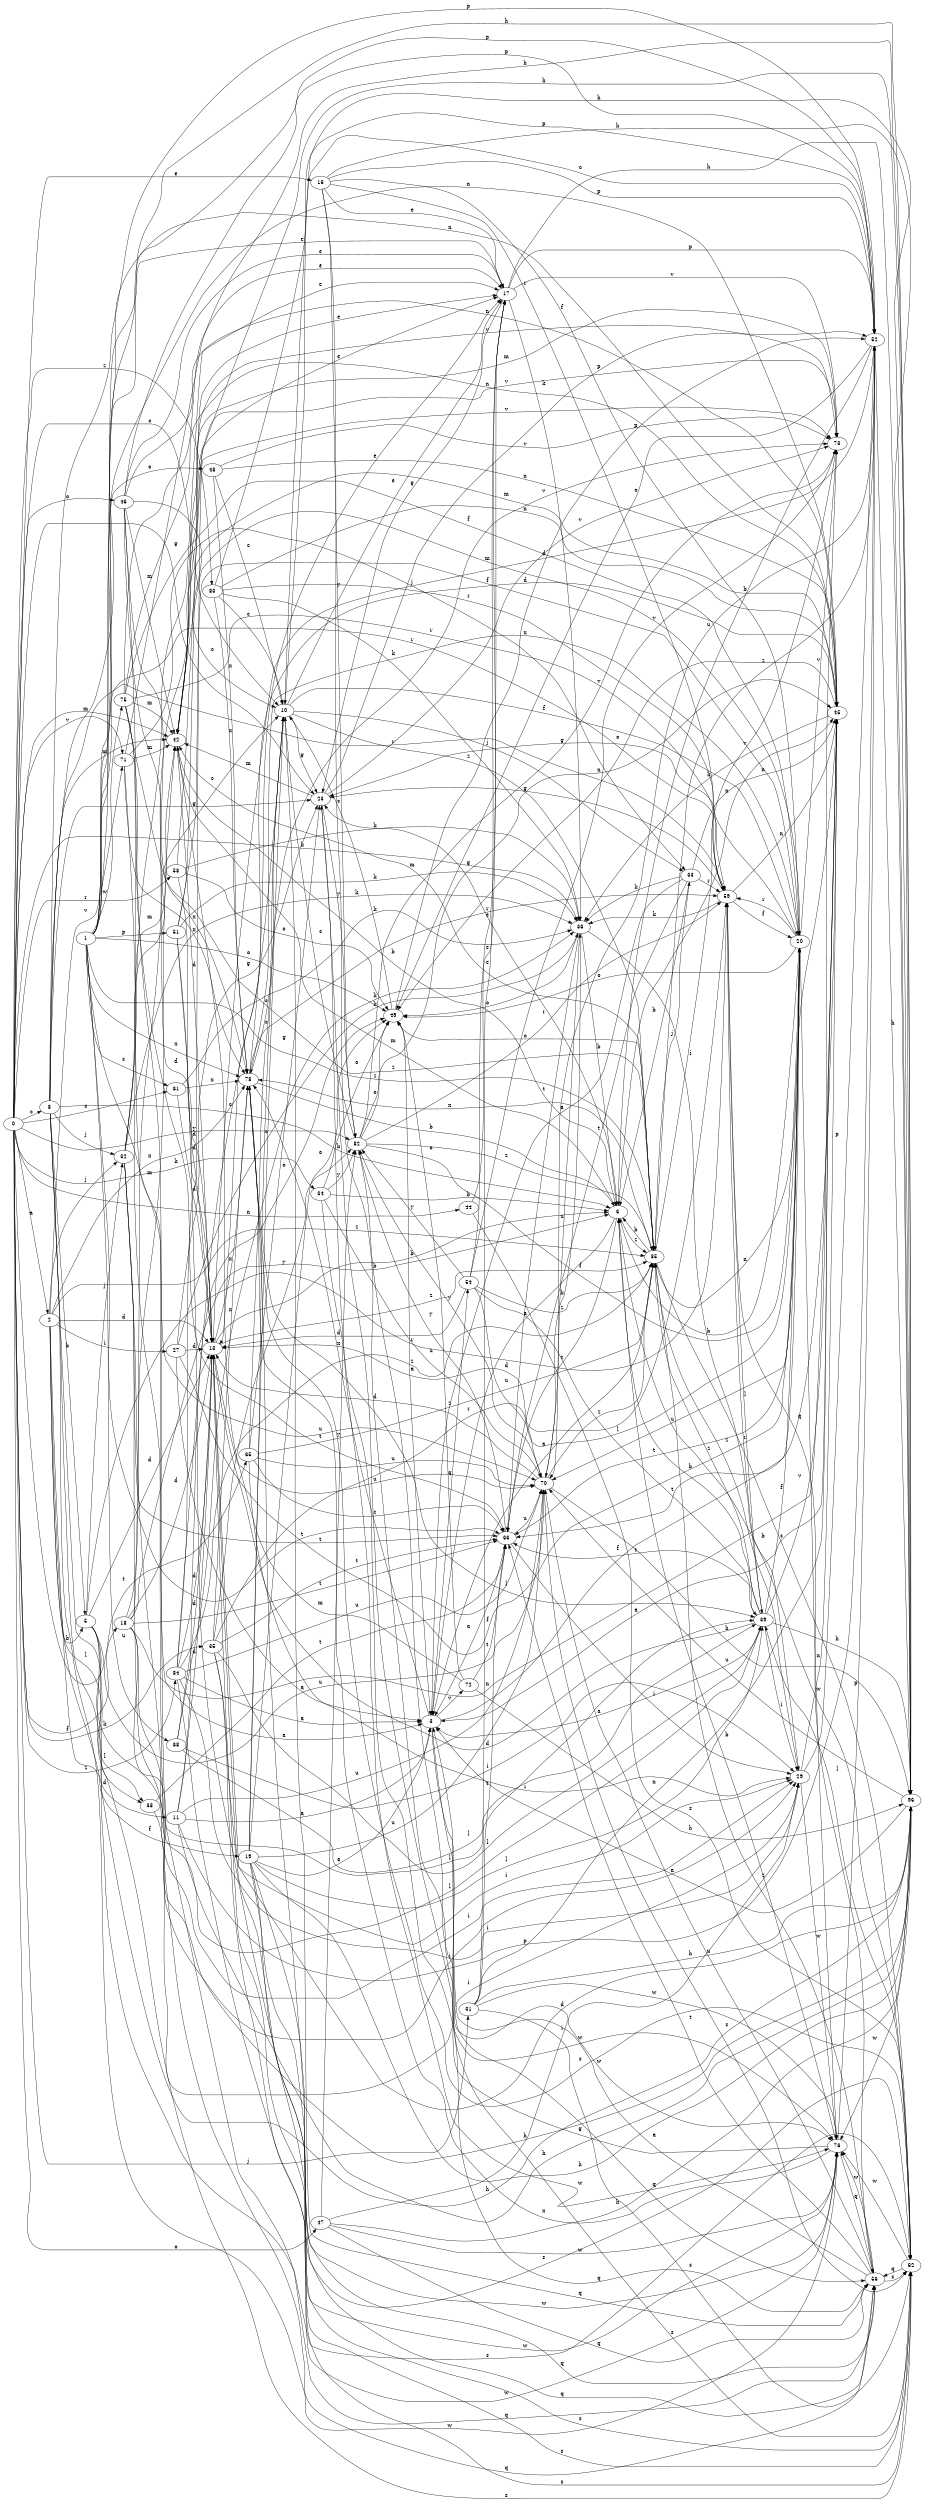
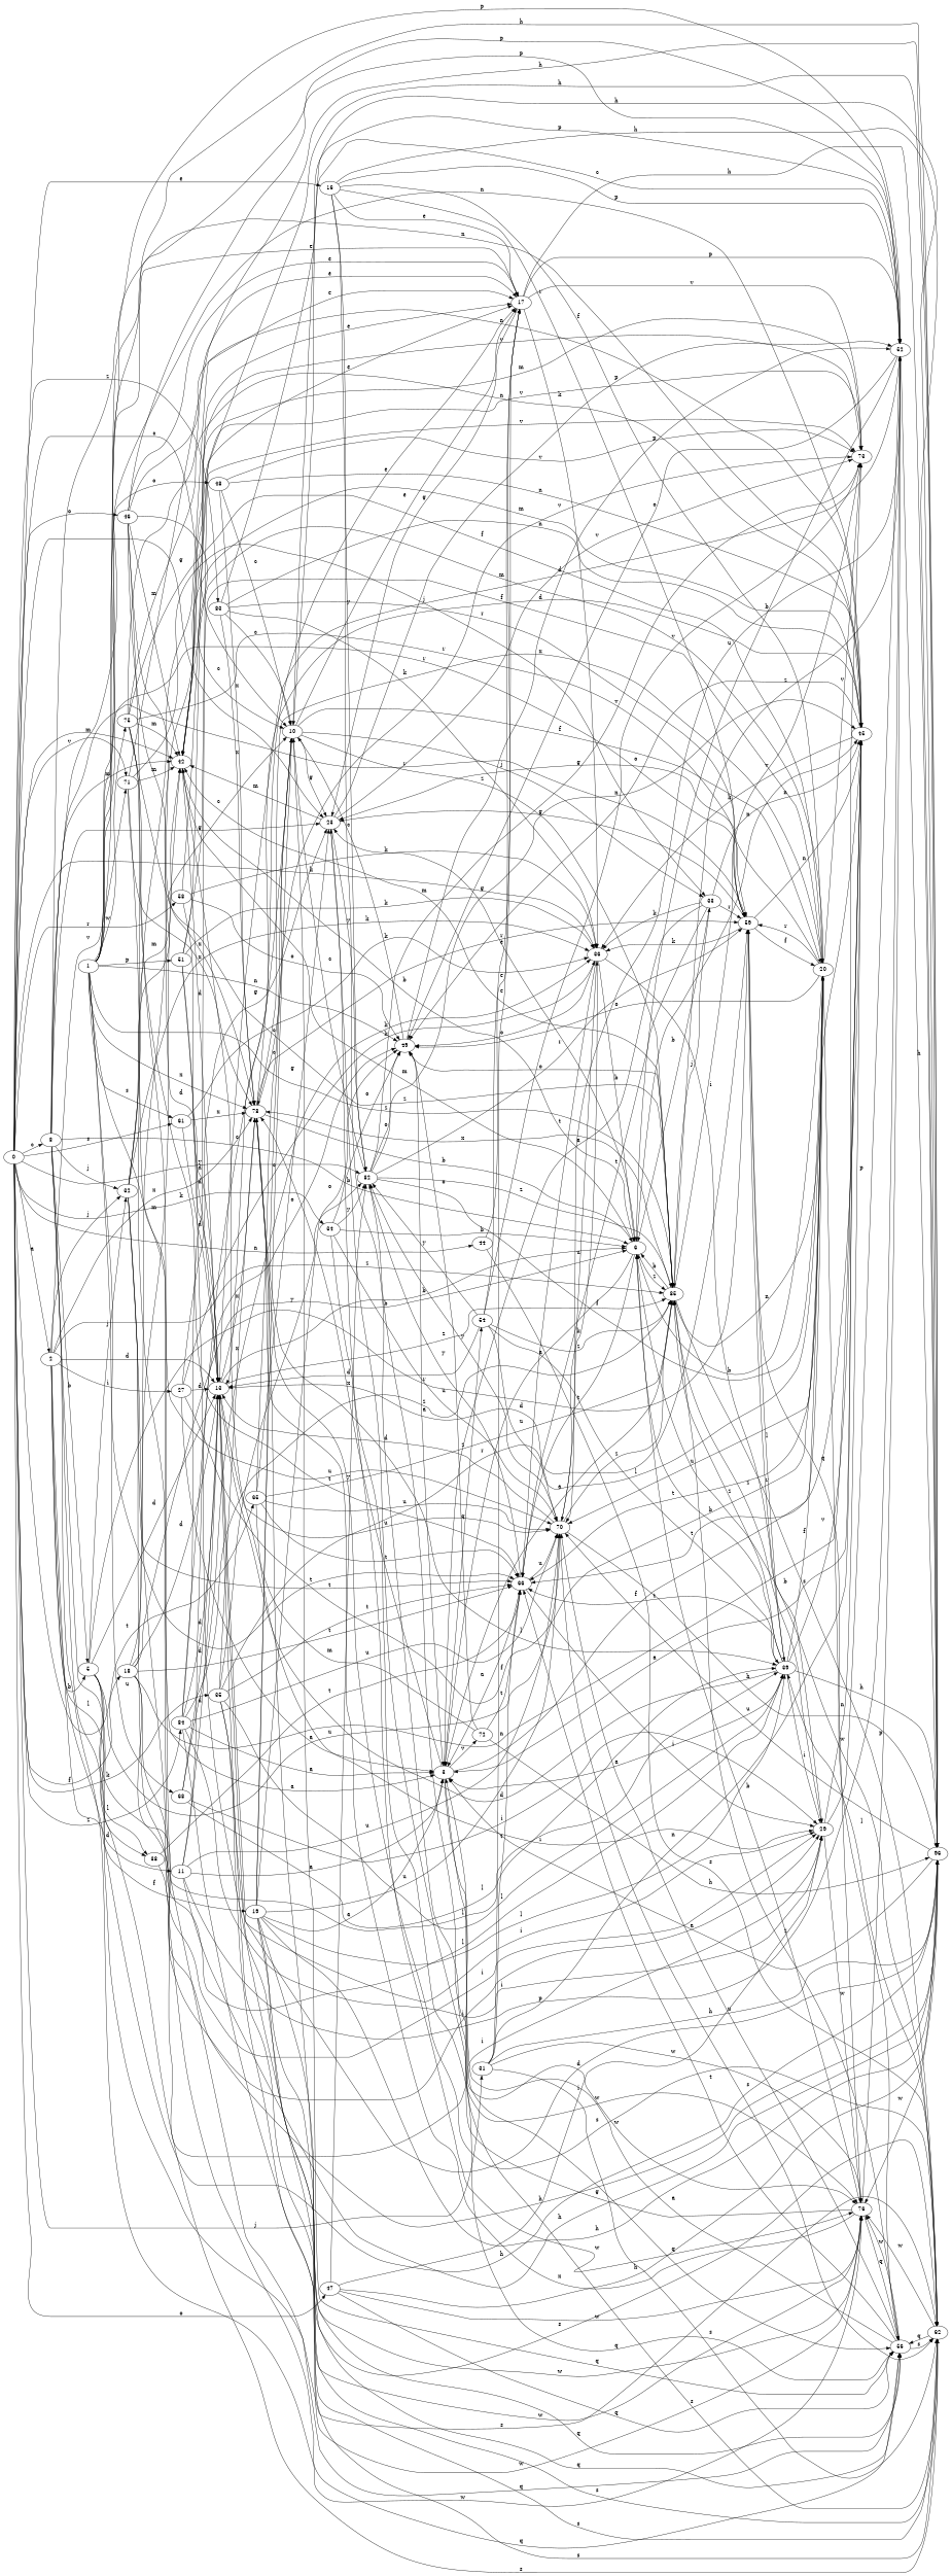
  strict digraph {
    rankdir=LR
    0
    2
    8
    10
    16
    18
    23
    31
    34
    35
    36
    42
    44
    46
    47
    58
    61
    65
    71
    82
    83
    84
    78
    85
    5
    11
    13
    19
    27
    32
    38
    n32 [label=96]
    45
    52
    59
    62
    6
    76
    17
    20
    56
    33
    66
    29
    73
    49
    70
    39
    3
    1
    48
    51
    68
    75
    54
    72
    0 -> 2 [label=a]
    0 -> 8 [label=c]
    0 -> 10 [label=c]
    0 -> 16 [label=e]
    0 -> 18 [label=f]
    0 -> 23 [label=g]
    0 -> 31 [label=j]
    0 -> 34 [label=k]
    0 -> 35 [label=k]
    0 -> 36 [label=k]
    0 -> 42 [label=m]
    0 -> 44 [label=n]
    0 -> 46 [label=o]
    0 -> 47 [label=o]
    0 -> 58 [label=r]
    0 -> 61 [label=s]
    0 -> 65 [label=t]
    0 -> 71 [label=v]
    0 -> 82 [label=y]
    0 -> 83 [label=z]
    0 -> 84 [label=z]
    2 -> 71 [label=v]
    2 -> 78 [label=x]
    2 -> 85 [label=z]
    2 -> 5 [label=b]
    2 -> 11 [label=d]
    2 -> 13 [label=d]
    2 -> 19 [label=f]
    2 -> 27 [label=i]
    2 -> 32 [label=j]
    2 -> 38 [label=l]
    8 -> 23 [label=g]
    8 -> 42 [label=m]
    8 -> 5 [label=b]
    8 -> 32 [label=j]
    8 -> n32 [label=h]
    8 -> 45 [label=n]
    8 -> 52 [label=p]
    8 -> 59 [label=r]
    8 -> 62 [label=s]
    8 -> 6 [label=b]
    8 -> 76 [label=w]
    10 -> 23 [label=g]
    10 -> 85 [label=z]
    10 -> n32 [label=h]
    10 -> 17 [label=e]
    10 -> 20 [label=f]
    10 -> 56 [label=q]
    10 -> 33 [label=j]
    16 -> 82 [label=y]
    16 -> n32 [label=h]
    16 -> 52 [label=p]
    16 -> 59 [label=r]
    16 -> 76 [label=w]
    16 -> 17 [label=e]
    16 -> 20 [label=f]
    18 -> 42 [label=m]
    18 -> 13 [label=d]
    18 -> n32 [label=h]
    18 -> 45 [label=n]
    18 -> 6 [label=b]
    18 -> 66 [label=t]
    18 -> 29 [label=i]
    18 -> 73 [label=v]
    23 -> 42 [label=m]
    23 -> 82 [label=y]
    23 -> 52 [label=p]
    23 -> 56 [label=q]
    23 -> 73 [label=v]
    31 -> n32 [label=h]
    31 -> 45 [label=n]
    31 -> 62 [label=s]
    31 -> 76 [label=w]
    31 -> 17 [label=e]
    31 -> 66 [label=t]
    34 -> 82 [label=y]
    34 -> 6 [label=b]
    34 -> 76 [label=w]
    34 -> 49 [label=o]
    34 -> 70 [label=u]
    35 -> 82 [label=y]
    35 -> 78 [label=x]
    35 -> 59 [label=r]
    35 -> 62 [label=s]
    35 -> 66 [label=t]
    35 -> 29 [label=i]
    35 -> 39 [label=l]
    36 -> 6 [label=b]
    36 -> 66 [label=t]
    36 -> 29 [label=i]
    36 -> 49 [label=o]
    36 -> 70 [label=u]
    42 -> 13 [label=d]
    42 -> 6 [label=b]
    42 -> 17 [label=e]
    42 -> 73 [label=v]
    44 -> 62 [label=s]
    44 -> 17 [label=e]
    46 -> 10 [label=c]
    46 -> 42 [label=m]
    46 -> 78 [label=x]
    46 -> 13 [label=d]
    46 -> 45 [label=n]
    46 -> 52 [label=p]
    46 -> 17 [label=e]
    46 -> 56 [label=q]
    47 -> 82 [label=y]
    47 -> n32 [label=h]
    47 -> 76 [label=w]
    47 -> 56 [label=q]
    47 -> 29 [label=i]
    58 -> 36 [label=k]
    58 -> 13 [label=d]
    58 -> 17 [label=e]
    58 -> 49 [label=o]
    61 -> 36 [label=k]
    61 -> 78 [label=x]
    61 -> 13 [label=d]
    65 -> 10 [label=c]
    65 -> 23 [label=g]
    65 -> 85 [label=z]
    65 -> 66 [label=t]
    65 -> 29 [label=i]
    65 -> 70 [label=u]
    71 -> 42 [label=m]
    71 -> 78 [label=x]
    71 -> n32 [label=h]
    71 -> 33 [label=j]
    71 -> 3 [label=a]
    82 -> 10 [label=c]
    82 -> 85 [label=z]
    82 -> 45 [label=n]
    82 -> 59 [label=r]
    82 -> 76 [label=w]
    82 -> 20 [label=f]
    82 -> 73 [label=v]
    82 -> 49 [label=o]
    83 -> 10 [label=c]
    83 -> 36 [label=k]
    83 -> 78 [label=x]
    83 -> 45 [label=n]
    83 -> 52 [label=p]
    83 -> 59 [label=r]
    84 -> 85 [label=z]
    84 -> 13 [label=d]
    84 -> 76 [label=w]
    84 -> 29 [label=i]
    84 -> 73 [label=v]
    84 -> 49 [label=o]
    84 -> 70 [label=u]
    84 -> 3 [label=a]
    78 -> 10 [label=c]
    78 -> 59 [label=r]
    78 -> 62 [label=s]
    78 -> 6 [label=b]
    78 -> 17 [label=e]
    78 -> 56 [label=q]
    78 -> 39 [label=l]
    85 -> 42 [label=m]
    85 -> 78 [label=x]
    85 -> 45 [label=n]
    85 -> 62 [label=s]
    85 -> 6 [label=b]
    85 -> 33 [label=j]
    85 -> 73 [label=v]
    85 -> 49 [label=o]
    85 -> 3 [label=a]
    5 -> 13 [label=d]
    5 -> 32 [label=j]
    5 -> 38 [label=l]
    5 -> 59 [label=r]
    5 -> 62 [label=s]
    5 -> 29 [label=i]
    5 -> 70 [label=u]
    11 -> 10 [label=c]
    11 -> 13 [label=d]
    11 -> n32 [label=h]
    11 -> 52 [label=p]
    11 -> 70 [label=u]
    11 -> 3 [label=a]
    13 -> 78 [label=x]
    13 -> 85 [label=z]
    13 -> 62 [label=s]
    13 -> 6 [label=b]
    13 -> 76 [label=w]
    13 -> 70 [label=u]
    19 -> 10 [label=c]
    19 -> n32 [label=h]
    19 -> 62 [label=s]
    19 -> 76 [label=w]
    19 -> 56 [label=q]
    19 -> 73 [label=v]
    19 -> 49 [label=o]
    19 -> 70 [label=u]
    19 -> 39 [label=l]
    19 -> 3 [label=a]
    27 -> 23 [label=g]
    27 -> 36 [label=k]
    27 -> 13 [label=d]
    27 -> 20 [label=f]
    27 -> 3 [label=a]
    32 -> 10 [label=c]
    32 -> 36 [label=k]
    32 -> 42 [label=m]
    32 -> 17 [label=e]
    32 -> 56 [label=q]
    32 -> 66 [label=t]
    32 -> 39 [label=l]
    38 -> 66 [label=t]
    38 -> 29 [label=i]
    n32 -> 13 [label=d]
    n32 -> 76 [label=w]
    n32 -> 70 [label=u]
    n32 -> 3 [label=a]
    45 -> 36 [label=k]
    45 -> 42 [label=m]
    45 -> 13 [label=d]
    45 -> 66 [label=t]
    45 -> 49 [label=o]
    45 -> 3 [label=a]
    52 -> 10 [label=c]
    52 -> 85 [label=z]
    52 -> 13 [label=d]
    52 -> n32 [label=h]
    52 -> 6 [label=b]
    52 -> 49 [label=o]
    52 -> 70 [label=u]
    59 -> 23 [label=g]
    59 -> 36 [label=k]
    59 -> 45 [label=n]
    59 -> 20 [label=f]
    59 -> 56 [label=q]
    59 -> 39 [label=l]
    62 -> 6 [label=b]
    62 -> 76 [label=w]
    62 -> 56 [label=q]
    62 -> 39 [label=l]
    6 -> 23 [label=g]
    6 -> 42 [label=m]
    6 -> 85 [label=z]
    6 -> 45 [label=n]
    6 -> 66 [label=t]
    6 -> 3 [label=a]
    76 -> 23 [label=g]
    76 -> 78 [label=x]
    76 -> 52 [label=p]
    76 -> 6 [label=b]
    76 -> 56 [label=q]
    17 -> 23 [label=g]
    17 -> 36 [label=k]
    17 -> n32 [label=h]
    17 -> 52 [label=p]
    17 -> 73 [label=v]
    20 -> 23 [label=g]
    20 -> 42 [label=m]
    20 -> 78 [label=x]
    20 -> 13 [label=d]
    20 -> 59 [label=r]
    20 -> 6 [label=b]
    20 -> 76 [label=w]
    20 -> 66 [label=t]
    20 -> 73 [label=v]
    20 -> 49 [label=o]
    20 -> 70 [label=u]
    56 -> 85 [label=z]
    56 -> 62 [label=s]
    56 -> 76 [label=w]
    56 -> 66 [label=t]
    56 -> 70 [label=u]
    56 -> 3 [label=a]
    33 -> 36 [label=k]
    33 -> 45 [label=n]
    33 -> 59 [label=r]
    33 -> 6 [label=b]
    33 -> 66 [label=t]
    33 -> 3 [label=a]
    66 -> 82 [label=y]
    66 -> 29 [label=i]
    66 -> 70 [label=u]
    66 -> 3 [label=a]
    29 -> 85 [label=z]
    29 -> 45 [label=n]
    29 -> 52 [label=p]
    29 -> 76 [label=w]
    73 -> 42 [label=m]
    49 -> 10 [label=c]
    49 -> 52 [label=p]
    49 -> 3 [label=a]
    70 -> 36 [label=k]
    70 -> 82 [label=y]
    70 -> 85 [label=z]
    70 -> 13 [label=d]
    70 -> n32 [label=h]
    70 -> 62 [label=s]
    39 -> 85 [label=z]
    39 -> 13 [label=d]
    39 -> n32 [label=h]
    39 -> 59 [label=r]
    39 -> 6 [label=b]
    39 -> 20 [label=f]
    39 -> 66 [label=t]
    39 -> 29 [label=i]
    39 -> 73 [label=v]
    39 -> 3 [label=a]
    3 -> 78 [label=x]
    3 -> 62 [label=s]
    3 -> 20 [label=f]
    3 -> 56 [label=q]
    3 -> 54 [label=q]
    3 -> 72 [label=v]
    1 -> 61 [label=s]
    1 -> 78 [label=x]
    1 -> 85 [label=z]
    1 -> n32 [label=h]
    1 -> 45 [label=n]
    1 -> 52 [label=p]
    1 -> 59 [label=r]
    1 -> 17 [label=e]
    1 -> 66 [label=t]
-   1 -> 49 [label=o]
+   1 -> 49 [label=n]
    1 -> 70 [label=u]
    1 -> 48 [label=o]
    1 -> 51 [label=p]
    1 -> 68 [label=u]
    1 -> 75 [label=w]
    48 -> 10 [label=c]
    48 -> 78 [label=x]
    48 -> 45 [label=n]
    48 -> 73 [label=v]
    51 -> 36 [label=k]
    51 -> 13 [label=d]
    51 -> n32 [label=h]
    51 -> 62 [label=s]
    51 -> 20 [label=f]
    68 -> 36 [label=k]
    68 -> 13 [label=d]
    68 -> 29 [label=i]
    68 -> 39 [label=l]
    75 -> 42 [label=m]
    75 -> 85 [label=z]
    75 -> 45 [label=n]
    75 -> 59 [label=r]
    75 -> 17 [label=e]
    75 -> 20 [label=f]
    75 -> 66 [label=t]
    75 -> 39 [label=l]
    54 -> 82 [label=y]
    54 -> 85 [label=z]
    54 -> 13 [label=d]
    54 -> 17 [label=e]
    54 -> 73 [label=v]
    54 -> 70 [label=u]
    54 -> 39 [label=l]
    72 -> 42 [label=m]
    72 -> n32 [label=h]
    72 -> 66 [label=t]
    72 -> 49 [label=o]
  }
